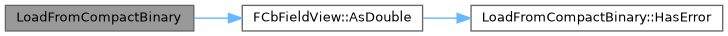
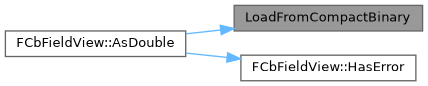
  digraph {
    rankdir=LR
    node [color=grey40 fillcolor=white fontname=Helvetica fontsize=10 shape=box style=filled]
    edge [color=steelblue1 fontname=Helvetica fontsize=10 labelfontname=Helvetica labelfontsize=10 style=solid]
    n1 [color=gray40 fillcolor=grey60 fontcolor=black height=0.2 label=LoadFromCompactBinary width=0.4]
    n2 [height=0.2 label="FCbFieldView::AsDouble" width=0.4]
-   n3 [height=0.2 label="LoadFromCompactBinary::HasError" width=0.4]
-   n1 -> n2
+   n3 [height=0.2 label="FCbFieldView::HasError" width=0.4]
+   n2 -> n1
    n2 -> n3
  }
